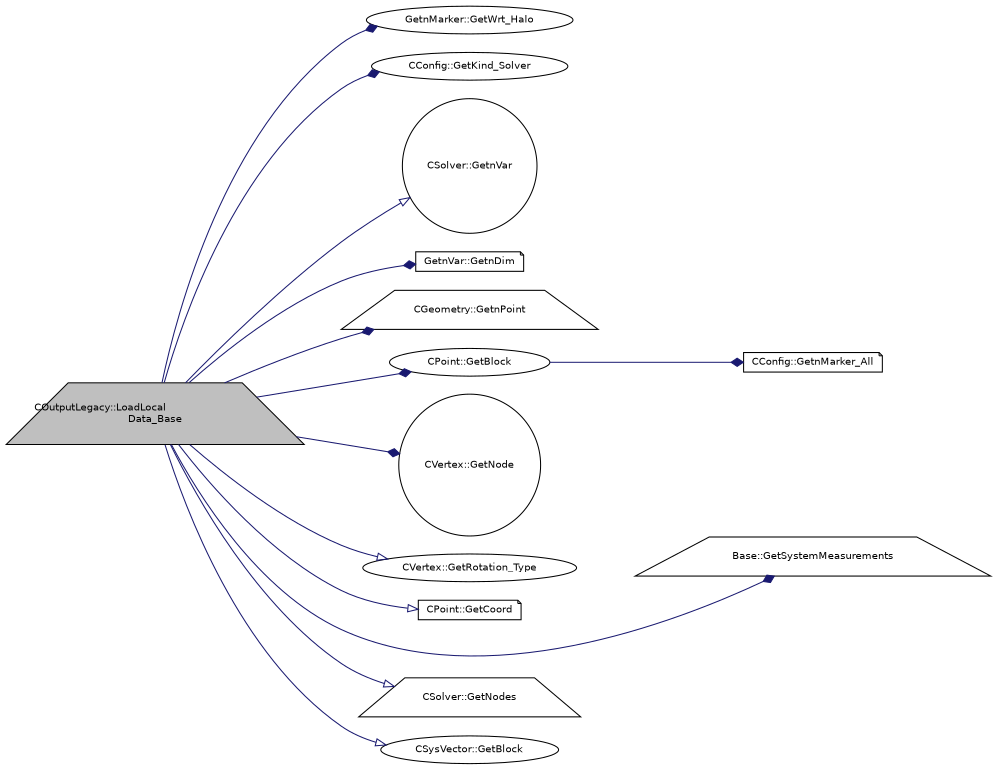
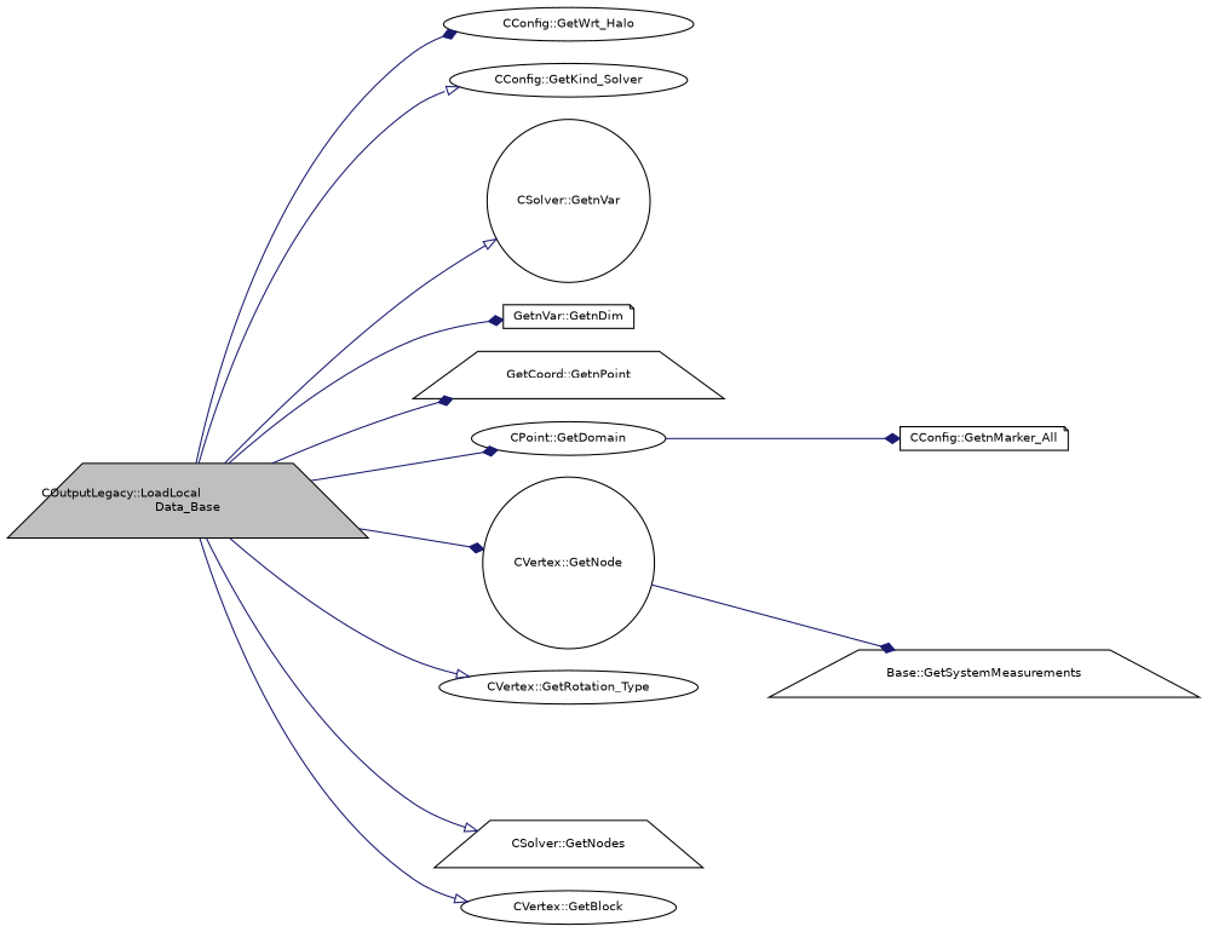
  digraph {
    rankdir=LR
    node [color=black fillcolor=white fontname=Helvetica fontsize=10 shape=ellipse style=filled]
    edge [arrowhead=diamond color=midnightblue fontname=Helvetica fontsize=10 labelfontname=Helvetica labelfontsize=10 style=solid]
    n1 [fillcolor=grey75 fontcolor=black height=0.2 label="COutputLegacy::LoadLocal\lData_Base" shape=trapezium width=0.4]
-   n2 [height=0.2 label="GetnMarker::GetWrt_Halo" width=0.4]
+   n2 [height=0.2 label="CConfig::GetWrt_Halo" width=0.4]
    n3 [height=0.2 label="CConfig::GetKind_Solver" width=0.4]
    n4 [height=0.2 label="CSolver::GetnVar" shape=circle width=0.4]
    n5 [height=0.2 label="GetnVar::GetnDim" shape=note width=0.4]
-   n6 [height=0.2 label="CGeometry::GetnPoint" shape=trapezium width=0.4]
-   n7 [height=0.2 label="CPoint::GetBlock" width=0.4]
+   n6 [height=0.2 label="GetCoord::GetnPoint" shape=trapezium width=0.4]
+   n7 [height=0.2 label="CPoint::GetDomain" width=0.4]
    n8 [height=0.2 label="CVertex::GetNode" shape=circle width=0.4]
    n9 [height=0.2 label="CVertex::GetRotation_Type" width=0.4]
-   n10 [height=0.2 label="CPoint::GetCoord" shape=note width=0.4]
    n11 [height=0.2 label="Base::GetSystemMeasurements" shape=trapezium width=0.4]
    n12 [height=0.2 label="CSolver::GetNodes" shape=trapezium width=0.4]
-   n13 [height=0.2 label="CSysVector::GetBlock" width=0.4]
+   n13 [height=0.2 label="CVertex::GetBlock" width=0.4]
    n14 [height=0.2 label="CConfig::GetnMarker_All" shape=note width=0.4]
    n1 -> n2
-   n1 -> n3
+   n1 -> n3 [arrowhead=onormal]
    n1 -> n4 [arrowhead=onormal]
    n1 -> n5
    n1 -> n6
    n1 -> n7
    n1 -> n8
    n1 -> n9 [arrowhead=onormal]
-   n1 -> n10 [arrowhead=onormal]
-   n1 -> n11
+   n8 -> n11
    n1 -> n12 [arrowhead=onormal]
    n1 -> n13 [arrowhead=onormal]
    n7 -> n14
  }
